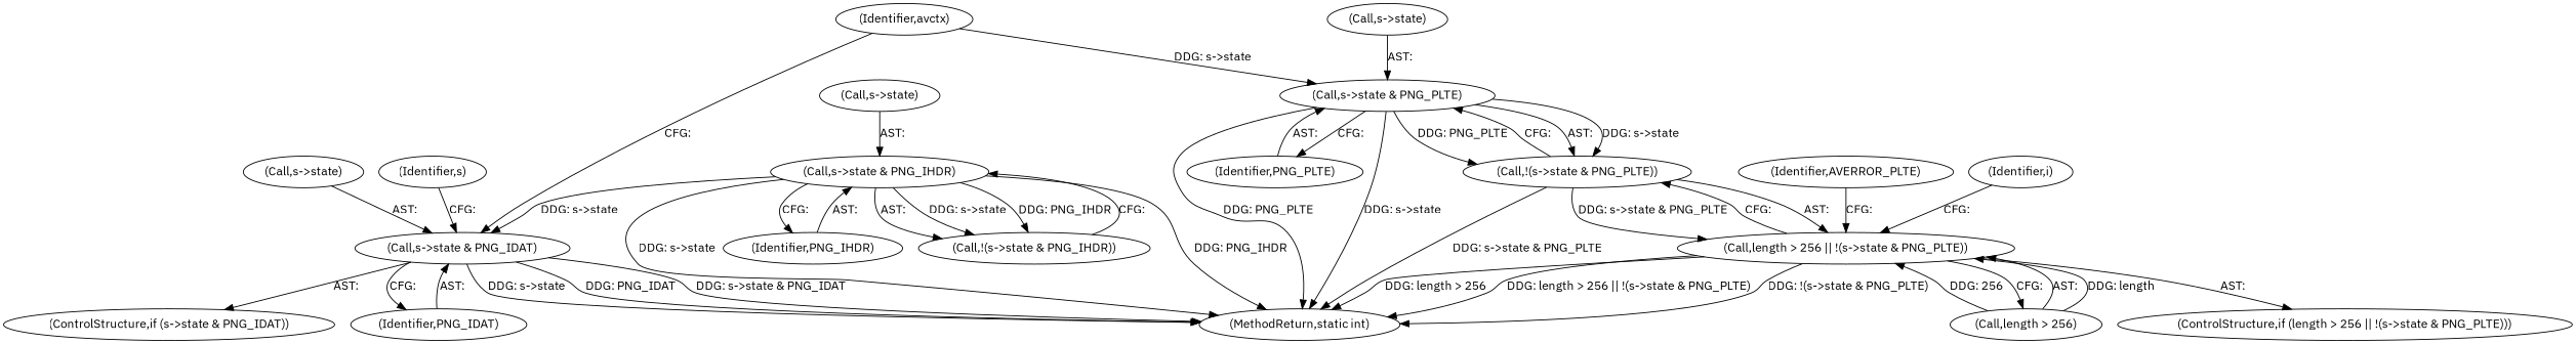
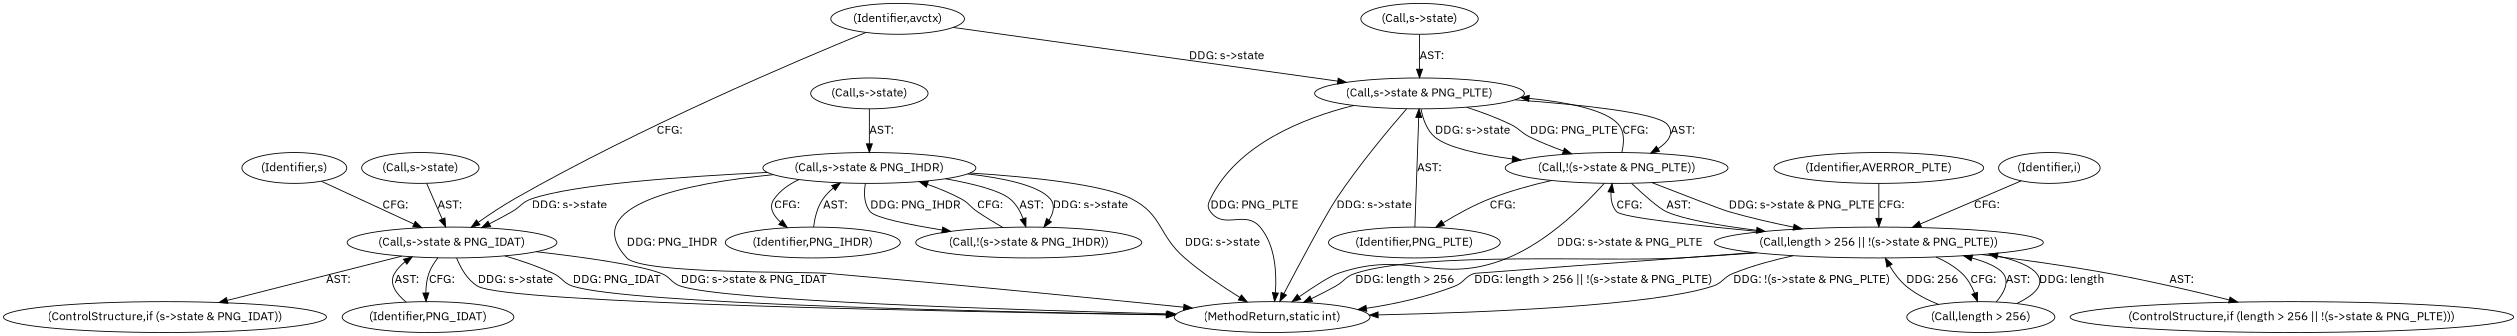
  digraph {
    fontname="IBM Plex Sans"
    node [fontname="IBM Plex Sans"]
    edge [fontname="IBM Plex Sans"]
    n1 [label="(Call,s->state & PNG_IDAT)"]
    n2 [label="(Identifier,PNG_IDAT)"]
    n3 [label="(ControlStructure,if (s->state & PNG_IDAT))"]
    n4 [label="(MethodReturn,static int)"]
    n5 [label="(Call,s->state & PNG_PLTE)"]
    n6 [label="(Call,!(s->state & PNG_PLTE))"]
    n7 [label="(Identifier,PNG_PLTE)"]
    n8 [label="(Call,s->state & PNG_IHDR)"]
    n9 [label="(Identifier,PNG_IHDR)"]
    n10 [label="(Call,!(s->state & PNG_IHDR))"]
    n11 [label="(Call,length > 256 || !(s->state & PNG_PLTE))"]
    n12 [label="(Call,length > 256)"]
    n13 [label="(ControlStructure,if (length > 256 || !(s->state & PNG_PLTE)))"]
    n14 [label="(Identifier,s)"]
    n15 [label="(Identifier,AVERROR_PLTE)"]
    n16 [label="(Identifier,avctx)"]
    n17 [label="(Call,s->state)"]
    n18 [label="(Call,s->state)"]
    n19 [label="(Call,s->state)"]
    n20 [label="(Identifier,i)"]
    n1 -> n2 [label="CFG: "]
    n1 -> n3 [label="AST: "]
    n1 -> n4 [label="DDG: s->state"]
    n1 -> n4 [label="DDG: PNG_IDAT"]
    n1 -> n4 [label="DDG: s->state & PNG_IDAT"]
    n2 -> n1 [label="AST: "]
    n5 -> n4 [label="DDG: PNG_PLTE"]
    n5 -> n4 [label="DDG: s->state"]
    n5 -> n6 [label="AST: "]
    n5 -> n6 [label="DDG: s->state"]
    n5 -> n6 [label="DDG: PNG_PLTE"]
-   n5 -> n7 [label="CFG: "]
+   n6 -> n7 [label="CFG: "]
    n6 -> n4 [label="DDG: s->state & PNG_PLTE"]
    n6 -> n5 [label="CFG: "]
    n6 -> n11 [label="AST: "]
    n6 -> n11 [label="DDG: s->state & PNG_PLTE"]
    n7 -> n5 [label="AST: "]
    n8 -> n1 [label="DDG: s->state"]
    n8 -> n4 [label="DDG: s->state"]
    n8 -> n4 [label="DDG: PNG_IHDR"]
    n8 -> n9 [label="CFG: "]
    n8 -> n10 [label="AST: "]
    n8 -> n10 [label="DDG: s->state"]
    n8 -> n10 [label="DDG: PNG_IHDR"]
    n9 -> n8 [label="AST: "]
    n10 -> n8 [label="CFG: "]
    n11 -> n4 [label="DDG: length > 256"]
    n11 -> n4 [label="DDG: length > 256 || !(s->state & PNG_PLTE)"]
    n11 -> n4 [label="DDG: !(s->state & PNG_PLTE)"]
    n11 -> n6 [label="CFG: "]
    n11 -> n12 [label="CFG: "]
    n11 -> n13 [label="AST: "]
    n12 -> n11 [label="AST: "]
    n12 -> n11 [label="DDG: length"]
    n12 -> n11 [label="DDG: 256"]
    n14 -> n1 [label="CFG: "]
    n15 -> n11 [label="CFG: "]
    n16 -> n1 [label="CFG: "]
    n16 -> n5 [label="DDG: s->state"]
    n17 -> n1 [label="AST: "]
    n18 -> n8 [label="AST: "]
    n19 -> n5 [label="AST: "]
    n20 -> n11 [label="CFG: "]
  }
